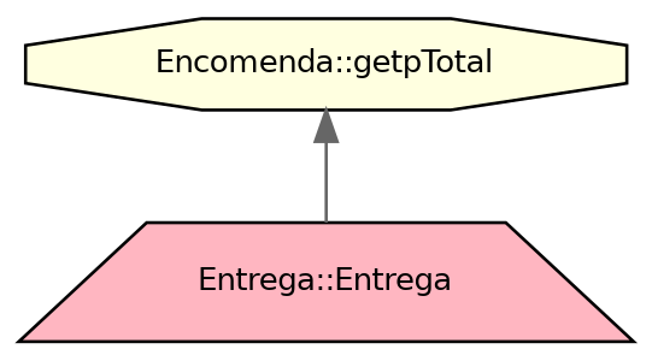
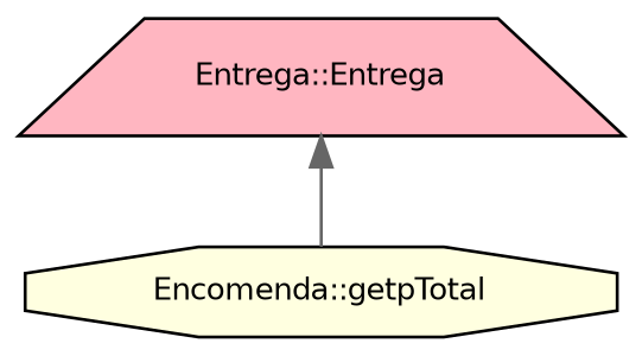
  digraph {
    rankdir=TB
    node [color=black fontname=Helvetica fontsize=10 style=filled]
    n1 [fillcolor=lightyellow fontcolor=black height=0.2 label="Encomenda::getpTotal" shape=octagon width=0.4]
    n2 [fillcolor=lightpink height=0.2 label="Entrega::Entrega" shape=trapezium width=0.4]
-   n1 -> n2 [color=gray40 dir=back fontname=Helvetica fontsize=10 labelfontname=Helvetica labelfontsize=10 style=solid]
+   n2 -> n1 [color=gray40 dir=back fontname=Helvetica fontsize=10 labelfontname=Helvetica labelfontsize=10 style=solid]
  }
